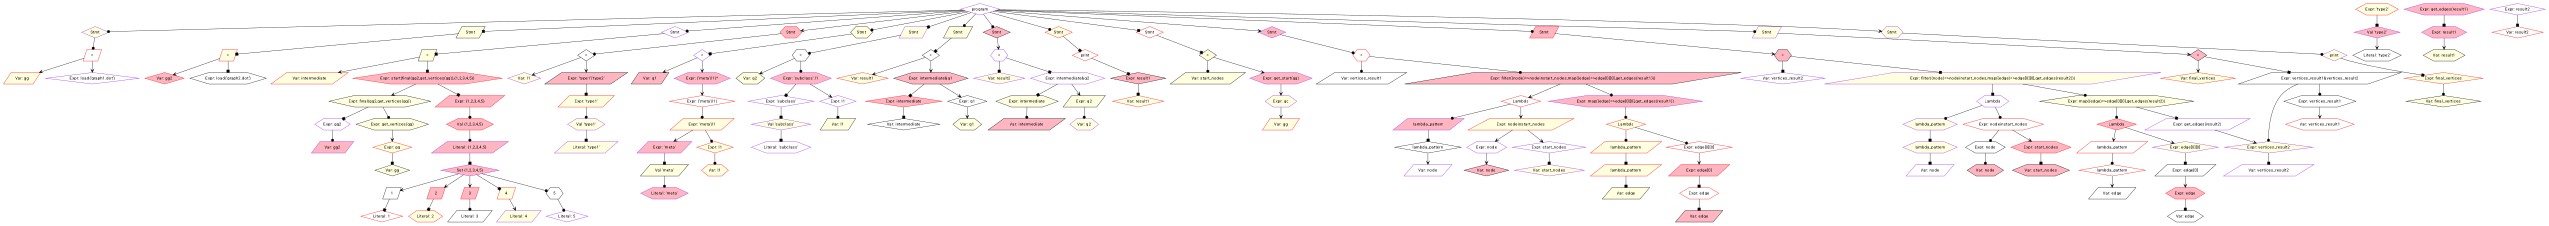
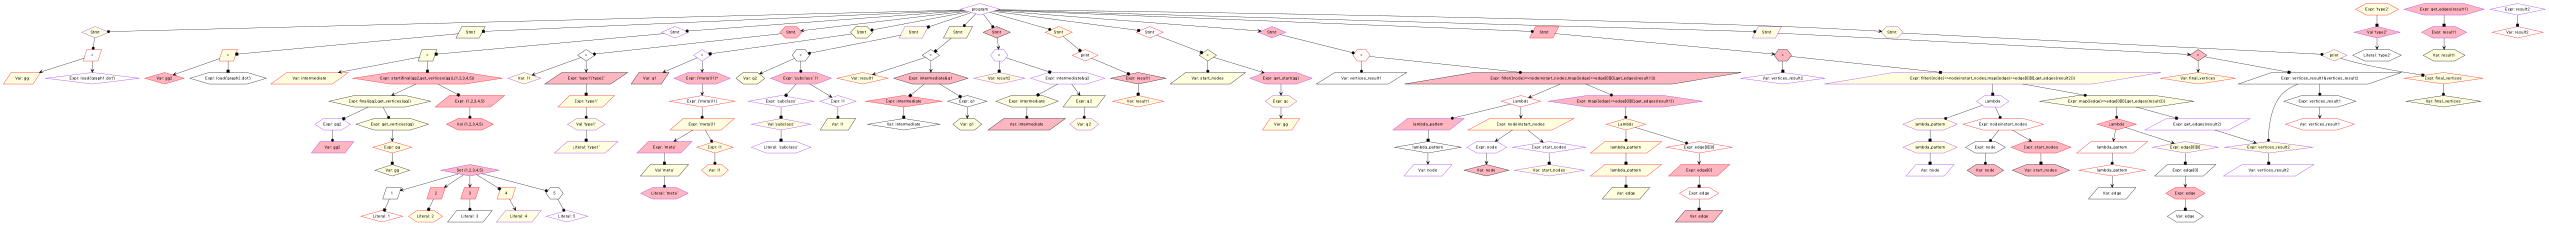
  digraph {
    fontname=Roboto
    node [color=purple fillcolor=lightyellow fontname=Roboto shape=diamond style=filled]
    edge [arrowhead=box fontname=Roboto]
    n1 [fillcolor=white label=program]
    n2 [label=Stmt]
    n3 [color=black label=Stmt shape=parallelogram]
    n4 [fillcolor=white label=Stmt]
    n5 [color=red fillcolor=lightpink label=Stmt shape=hexagon]
    n6 [color=black label=Stmt shape=hexagon]
    n7 [label=Stmt shape=parallelogram]
    n8 [color=black label=Stmt shape=parallelogram]
    n9 [color=black fillcolor=lightpink label=Stmt]
    n10 [color=red label=Stmt]
    n11 [color=red fillcolor=white label=Stmt]
    n12 [fillcolor=lightpink label=Stmt]
    n13 [color=red fillcolor=lightpink label=Stmt shape=parallelogram]
    n14 [label=Stmt shape=parallelogram]
    n15 [label=Stmt shape=hexagon]
    n16 [color=red fillcolor=white label="=" shape=parallelogram]
    n17 [color=red label="=" shape=parallelogram]
    n18 [color=black label="=" shape=parallelogram]
    n19 [color=black fillcolor=white label="="]
    n20 [fillcolor=white label="="]
    n21 [color=black fillcolor=white label="=" shape=hexagon]
    n22 [color=black fillcolor=white label="="]
    n23 [fillcolor=white label="=" shape=hexagon]
    n24 [color=red fillcolor=white label=print]
    n25 [color=black label="="]
    n26 [color=red fillcolor=white label="=" shape=hexagon]
    n27 [color=black fillcolor=lightpink label="=" shape=hexagon]
    n28 [color=black fillcolor=lightpink label="="]
    n29 [label=print]
    n30 [color=red label="Var: gg" shape=parallelogram]
    n31 [fillcolor=white label="Expr: load('graph1.dot')"]
    n32 [color=red fillcolor=lightpink label="Var: gg2"]
    n33 [color=black fillcolor=white label="Expr: load('graph2.dot')" shape=hexagon]
    n34 [color=red label="Var: intermediate" shape=parallelogram]
    n35 [color=red fillcolor=lightpink label="Expr: start(final(gg2,get_vertices(gg)),{1,2,3,4,5})" shape=hexagon]
    n36 [color=black label="Expr: final(gg2,get_vertices(gg))" shape=hexagon]
    n37 [color=red fillcolor=lightpink label="Expr: {1,2,3,4,5}" shape=parallelogram]
    n38 [fillcolor=white label="Expr: gg2" shape=hexagon]
    n39 [color=black label="Expr: get_vertices(gg)" shape=hexagon]
    n40 [color=red fillcolor=lightpink label="Val {1,2,3,4,5}" shape=hexagon]
    n41 [fillcolor=lightpink label="Var: gg2" shape=parallelogram]
    n42 [color=red label="Expr: gg"]
    n43 [color=black label="Var: gg"]
-   n44 [fillcolor=lightpink label="Literal: {1,2,3,4,5}" shape=parallelogram]
    n45 [fillcolor=lightpink label="Set {1,2,3,4,5}"]
    n46 [color=black fillcolor=white label=1 shape=parallelogram]
    n47 [color=red fillcolor=lightpink label=2 shape=parallelogram]
    n48 [color=red fillcolor=lightpink label=3 shape=parallelogram]
    n49 [color=red label=4 shape=parallelogram]
    n50 [color=black fillcolor=white label=5 shape=hexagon]
    n51 [color=red fillcolor=white label="Literal: 1"]
    n52 [color=red label="Literal: 2" shape=hexagon]
    n53 [color=black fillcolor=white label="Literal: 3" shape=parallelogram]
    n54 [label="Literal: 4" shape=parallelogram]
    n55 [fillcolor=white label="Literal: 5"]
    n56 [label="Var: l1"]
    n57 [color=black fillcolor=lightpink label="Expr: 'type1'|'type2'" shape=parallelogram]
    n58 [color=red label="Expr: 'type1'" shape=parallelogram]
    n59 [label="Val 'type1'" shape=hexagon]
    n60 [color=red label="Expr: 'type2'" shape=hexagon]
    n61 [fillcolor=lightpink label="Val 'type2'"]
    n62 [label="Literal: 'type1'" shape=parallelogram]
    n63 [color=black fillcolor=white label="Literal: 'type2'" shape=hexagon]
    n64 [color=black fillcolor=lightpink label="Var: q1" shape=parallelogram]
    n65 [fillcolor=lightpink label="Expr: ('meta'|l1)*" shape=hexagon]
    n66 [color=red fillcolor=white label="Expr: ('meta'|l1)"]
    n67 [color=red label="Expr: 'meta'|l1" shape=parallelogram]
    n68 [fillcolor=lightpink label="Expr: 'meta'" shape=parallelogram]
    n69 [color=red label="Expr: l1"]
    n70 [color=black label="Val 'meta'" shape=parallelogram]
    n71 [color=red label="Var: l1" shape=hexagon]
    n72 [fillcolor=lightpink label="Literal: 'meta'" shape=hexagon]
    n73 [color=black label="Var: q2" shape=hexagon]
    n74 [fillcolor=lightpink label="Expr: 'subclass'.l1" shape=hexagon]
    n75 [fillcolor=white label="Expr: 'subclass'"]
    n76 [fillcolor=white label="Expr: l1"]
    n77 [label="Val 'subclass'"]
    n78 [color=black label="Var: l1" shape=parallelogram]
    n79 [fillcolor=white label="Literal: 'subclass'" shape=hexagon]
    n80 [color=red label="Var: result1"]
    n81 [color=black fillcolor=lightpink label="Expr: intermediate&q1" shape=hexagon]
    n82 [color=red fillcolor=lightpink label="Expr: intermediate"]
    n83 [color=black fillcolor=white label="Expr: q1"]
    n84 [color=black fillcolor=white label="Var: intermediate"]
    n85 [color=black label="Var: q1" shape=hexagon]
    n86 [label="Var: result2"]
    n87 [fillcolor=white label="Expr: intermediate&q2" shape=hexagon]
    n88 [color=black label="Expr: intermediate" shape=hexagon]
    n89 [color=black label="Expr: q2" shape=parallelogram]
    n90 [color=black fillcolor=lightpink label="Var: intermediate" shape=parallelogram]
    n91 [label="Var: q2" shape=hexagon]
    n92 [color=black fillcolor=lightpink label="Expr: result1"]
    n93 [color=red label="Var: result1"]
    n94 [color=black label="Var: start_nodes" shape=parallelogram]
    n95 [fillcolor=lightpink label="Expr: get_start(gg)" shape=hexagon]
    n96 [label="Expr: gg" shape=hexagon]
    n97 [color=red label="Var: gg" shape=parallelogram]
    n98 [color=black fillcolor=white label="Var: vertices_result1" shape=parallelogram]
    n99 [color=black fillcolor=lightpink label="Expr: filter((node)=>nodeinstart_nodes,map((edge)=>edge[0][0],get_edges(result1)))" shape=parallelogram]
    n100 [color=red fillcolor=white label=Lambda]
    n101 [fillcolor=lightpink label="Expr: map((edge)=>edge[0][0],get_edges(result1))" shape=hexagon]
    n102 [fillcolor=lightpink label=lambda_pattern shape=parallelogram]
    n103 [color=red label="Expr: nodeinstart_nodes" shape=parallelogram]
    n104 [color=red label=Lambda]
    n105 [color=black fillcolor=white label=lambda_pattern]
    n106 [fillcolor=white label="Expr: node" shape=hexagon]
    n107 [fillcolor=white label="Expr: start_nodes"]
    n108 [fillcolor=white label="Var: node" shape=parallelogram]
    n109 [color=black fillcolor=lightpink label="Var: node"]
    n110 [label="Var: start_nodes"]
    n111 [color=red label=lambda_pattern shape=parallelogram]
    n112 [color=red fillcolor=white label="Expr: edge[0][0]"]
    n113 [fillcolor=lightpink label="Expr: get_edges(result1)" shape=hexagon]
    n114 [fillcolor=lightpink label="Expr: result1" shape=hexagon]
    n115 [color=red label=lambda_pattern shape=parallelogram]
    n116 [color=red fillcolor=lightpink label="Expr: edge[0]" shape=parallelogram]
    n117 [color=black label="Var: edge" shape=parallelogram]
    n118 [color=red fillcolor=white label="Expr: edge" shape=hexagon]
    n119 [color=black fillcolor=lightpink label="Var: edge" shape=parallelogram]
    n120 [color=black label="Var: result1" shape=hexagon]
    n121 [fillcolor=white label="Var: vertices_result2"]
    n122 [label="Expr: filter((node)=>nodeinstart_nodes,map((edge)=>edge[0][0],get_edges(result2)))" shape=parallelogram]
    n123 [fillcolor=white label=Lambda shape=hexagon]
    n124 [color=black label="Expr: map((edge)=>edge[0][0],get_edges(result2))" shape=hexagon]
    n125 [label=lambda_pattern shape=hexagon]
    n126 [color=red fillcolor=white label="Expr: nodeinstart_nodes" shape=hexagon]
    n127 [color=red fillcolor=lightpink label=Lambda]
    n128 [fillcolor=white label="Expr: get_edges(result2)" shape=parallelogram]
    n129 [label=lambda_pattern shape=hexagon]
    n130 [color=black fillcolor=white label="Expr: node" shape=hexagon]
    n131 [color=red fillcolor=lightpink label="Expr: start_nodes" shape=hexagon]
    n132 [fillcolor=white label="Var: node" shape=parallelogram]
    n133 [color=black fillcolor=lightpink label="Var: node" shape=hexagon]
    n134 [color=black fillcolor=lightpink label="Var: start_nodes" shape=hexagon]
    n135 [color=red fillcolor=white label=lambda_pattern shape=parallelogram]
    n136 [label="Expr: edge[0][0]"]
    n137 [label="Expr: vertices_result2"]
    n138 [color=red fillcolor=white label=lambda_pattern]
    n139 [color=black fillcolor=white label="Expr: edge[0]" shape=parallelogram]
    n140 [color=black fillcolor=white label="Var: edge" shape=parallelogram]
    n141 [color=red fillcolor=lightpink label="Expr: edge" shape=hexagon]
    n142 [color=black fillcolor=white label="Var: edge" shape=hexagon]
    n143 [fillcolor=white label="Expr: result2"]
    n144 [color=red fillcolor=white label="Var: result2"]
    n145 [color=red label="Var: final_vertices"]
    n146 [color=black fillcolor=white label="Expr: vertices_result1&vertices_result2" shape=parallelogram]
    n147 [color=black fillcolor=white label="Expr: vertices_result1" shape=hexagon]
    n148 [color=red fillcolor=white label="Var: vertices_result1" shape=hexagon]
    n149 [fillcolor=white label="Var: vertices_result2" shape=parallelogram]
    n150 [color=red label="Expr: final_vertices"]
    n151 [color=black label="Var: final_vertices"]
    n1 -> n2 [arrowhead=dot]
    n1 -> n3
    n1 -> n4 [arrowhead=dot]
    n1 -> n5 [arrowhead=vee]
    n1 -> n6 [arrowhead=dot]
    n1 -> n7
    n1 -> n8 [arrowhead=dot]
    n1 -> n9 [arrowhead=dot]
    n1 -> n10 [arrowhead=dot]
    n1 -> n11
    n1 -> n12 [arrowhead=vee]
    n1 -> n13 [arrowhead=dot]
    n1 -> n14 [arrowhead=dot]
    n1 -> n15 [arrowhead=vee]
    n2 -> n16 [arrowhead=dot]
    n3 -> n17
    n4 -> n18
    n5 -> n19 [arrowhead=dot]
    n6 -> n20
    n7 -> n21 [arrowhead=dot]
    n8 -> n22
    n9 -> n23 [arrowhead=vee]
    n10 -> n24
    n11 -> n25
    n12 -> n26 [arrowhead=dot]
    n13 -> n27 [arrowhead=vee]
    n14 -> n28 [arrowhead=vee]
    n15 -> n29 [arrowhead=dot]
    n16 -> n30 [arrowhead=vee]
    n16 -> n31 [arrowhead=vee]
    n17 -> n32 [arrowhead=vee]
    n17 -> n33
    n18 -> n34 [arrowhead=vee]
    n18 -> n35
    n19 -> n56 [arrowhead=vee]
    n19 -> n57 [arrowhead=vee]
    n20 -> n64 [arrowhead=vee]
    n20 -> n65 [arrowhead=vee]
    n21 -> n73 [arrowhead=vee]
    n21 -> n74 [arrowhead=dot]
    n22 -> n80 [arrowhead=vee]
    n22 -> n81 [arrowhead=vee]
    n23 -> n86
    n23 -> n87
    n24 -> n92
    n25 -> n94 [arrowhead=dot]
    n25 -> n95 [arrowhead=vee]
    n26 -> n98 [arrowhead=dot]
    n26 -> n99 [arrowhead=dot]
    n27 -> n121
    n27 -> n122
    n28 -> n145 [arrowhead=vee]
    n28 -> n146
    n29 -> n150
    n35 -> n36 [arrowhead=vee]
    n35 -> n37
    n36 -> n38
    n36 -> n39 [arrowhead=dot]
    n37 -> n40 [arrowhead=dot]
    n38 -> n41 [arrowhead=dot]
    n39 -> n42 [arrowhead=vee]
-   n40 -> n44 [arrowhead=dot]
    n42 -> n43
-   n44 -> n45
    n45 -> n46 [arrowhead=vee]
    n45 -> n47 [arrowhead=vee]
    n45 -> n48 [arrowhead=vee]
    n45 -> n49
    n45 -> n50 [arrowhead=dot]
    n46 -> n51
    n47 -> n52
    n48 -> n53 [arrowhead=dot]
    n49 -> n54 [arrowhead=vee]
    n50 -> n55 [arrowhead=dot]
    n57 -> n58
    n58 -> n59 [arrowhead=dot]
    n59 -> n62
    n60 -> n61
    n61 -> n63 [arrowhead=vee]
    n65 -> n66 [arrowhead=vee]
    n66 -> n67 [arrowhead=dot]
    n67 -> n68 [arrowhead=vee]
    n67 -> n69 [arrowhead=dot]
    n68 -> n70
    n69 -> n71 [arrowhead=dot]
    n70 -> n72 [arrowhead=dot]
    n74 -> n75
    n74 -> n76 [arrowhead=vee]
    n75 -> n77
    n76 -> n78 [arrowhead=dot]
    n77 -> n79
    n81 -> n82
-   n81 -> n83 [arrowhead=vee]
+   n81 -> n83
    n82 -> n84
    n83 -> n85 [arrowhead=vee]
    n87 -> n88
    n87 -> n89 [arrowhead=vee]
    n88 -> n90 [arrowhead=dot]
    n89 -> n91 [arrowhead=dot]
    n92 -> n93
    n95 -> n96 [arrowhead=vee]
    n96 -> n97 [arrowhead=vee]
    n99 -> n100 [arrowhead=vee]
    n99 -> n101 [arrowhead=dot]
    n100 -> n102 [arrowhead=dot]
    n100 -> n103 [arrowhead=vee]
    n101 -> n104 [arrowhead=dot]
    n102 -> n105
    n103 -> n106 [arrowhead=vee]
    n103 -> n107 [arrowhead=vee]
    n104 -> n111 [arrowhead=dot]
    n104 -> n112 [arrowhead=dot]
    n105 -> n108 [arrowhead=vee]
    n106 -> n109 [arrowhead=vee]
    n107 -> n110
    n111 -> n115
    n112 -> n116 [arrowhead=vee]
    n113 -> n114
    n114 -> n120 [arrowhead=vee]
    n115 -> n117
    n116 -> n118
    n118 -> n119
    n122 -> n123
    n122 -> n124 [arrowhead=dot]
    n123 -> n125 [arrowhead=dot]
    n123 -> n126 [arrowhead=dot]
    n124 -> n127 [arrowhead=dot]
    n124 -> n128
    n125 -> n129
    n126 -> n130 [arrowhead=dot]
    n126 -> n131 [arrowhead=vee]
    n127 -> n135 [arrowhead=vee]
    n127 -> n136 [arrowhead=vee]
    n128 -> n137 [arrowhead=vee]
    n129 -> n132
    n130 -> n133 [arrowhead=dot]
    n131 -> n134
    n135 -> n138 [arrowhead=dot]
    n136 -> n139
    n137 -> n149
    n138 -> n140 [arrowhead=vee]
    n139 -> n141 [arrowhead=vee]
    n141 -> n142
    n143 -> n144
    n146 -> n137 [arrowhead=dot]
    n146 -> n147 [arrowhead=dot]
    n147 -> n148 [arrowhead=vee]
    n150 -> n151 [arrowhead=dot]
  }
